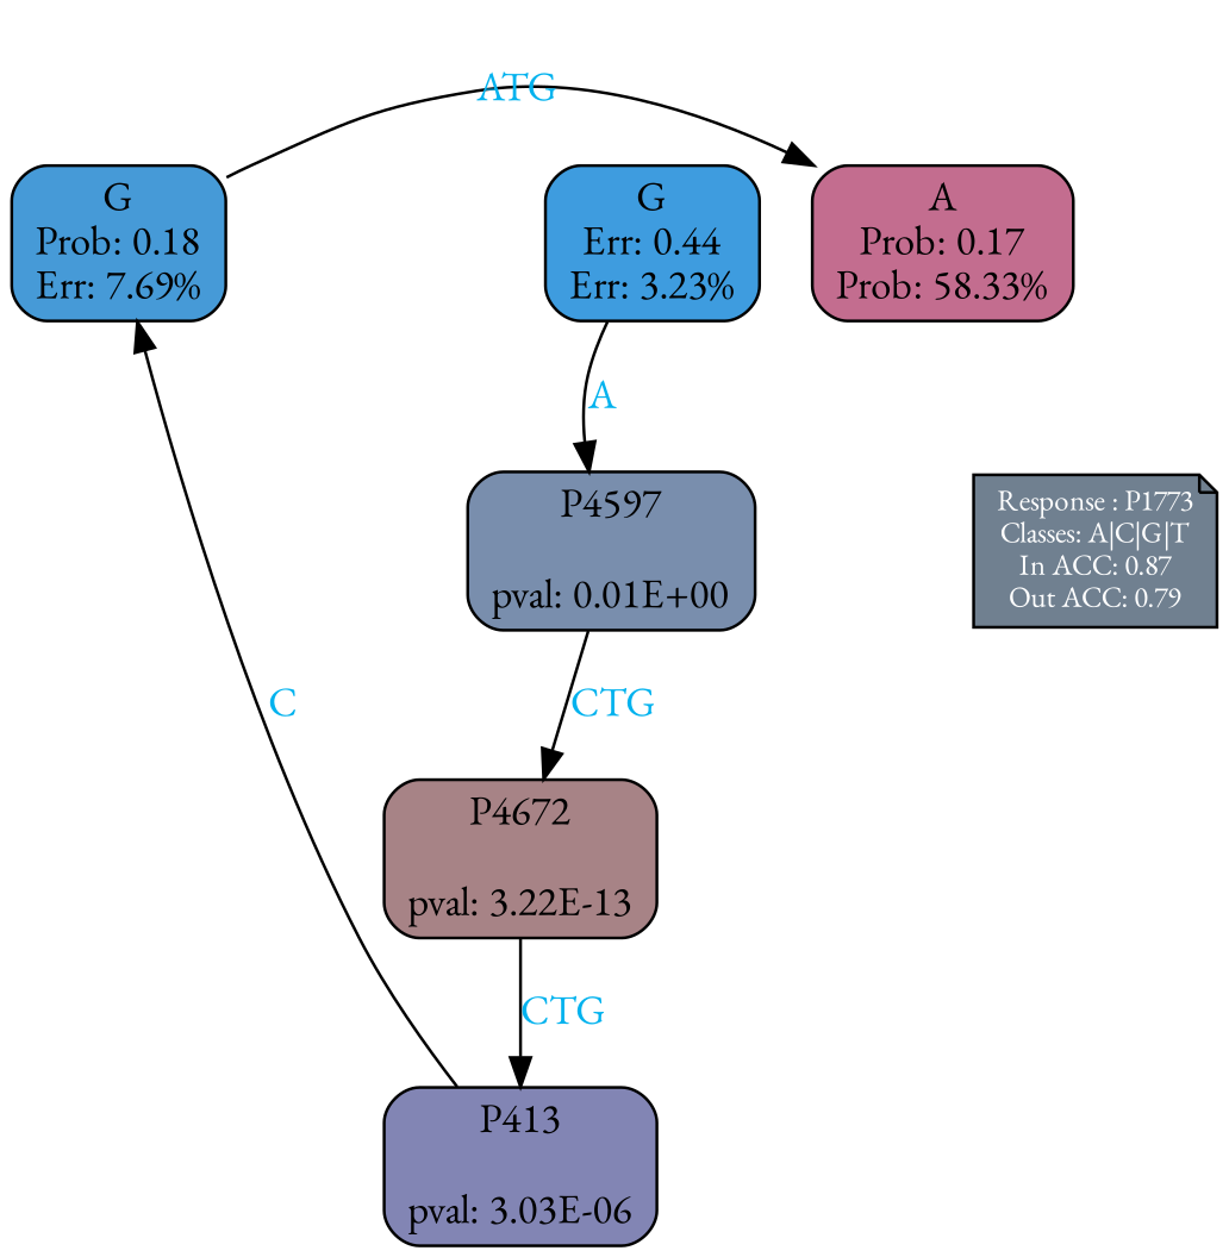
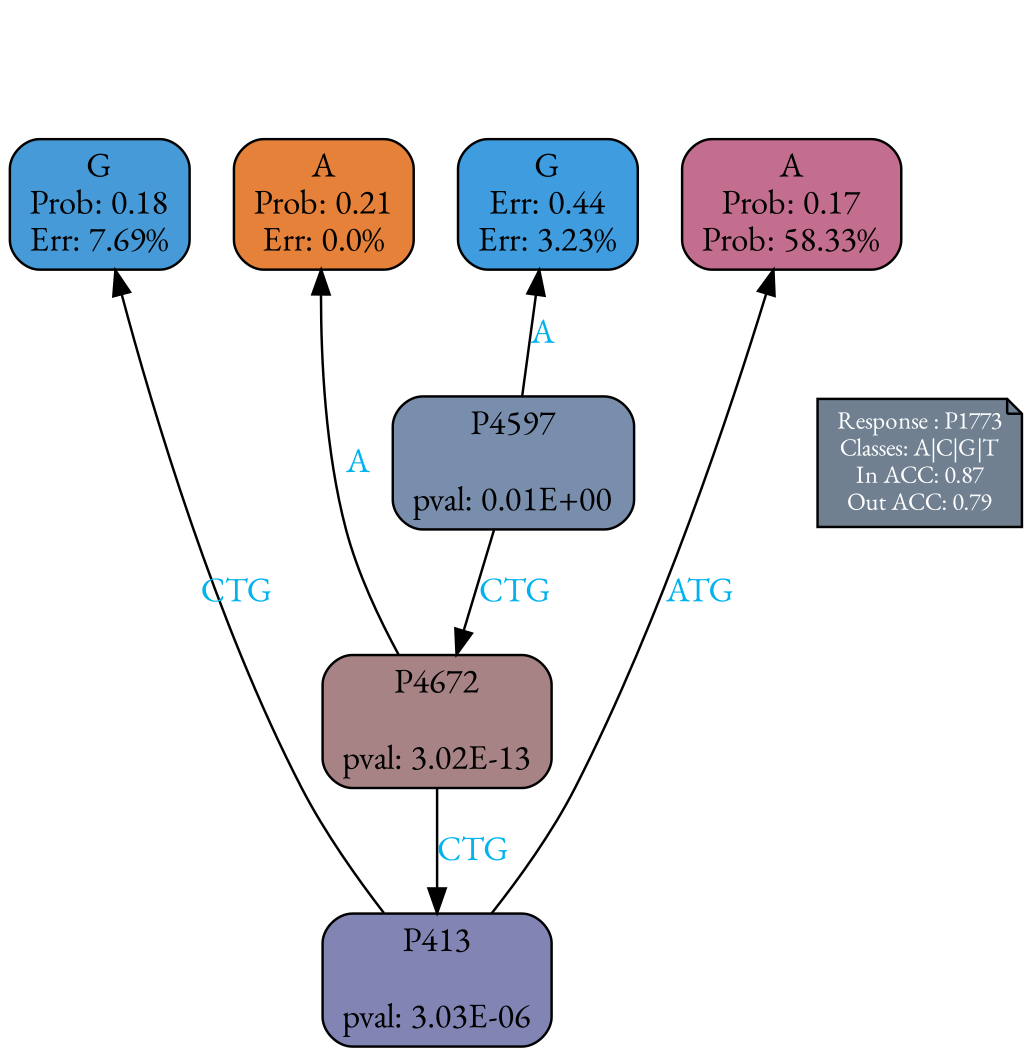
  digraph {
    fontname="EB Garamond"
    ranksep=equally
    splines=polylines
    node [color=black fontname="EB Garamond" shape=box style="filled, rounded"]
    edge [fontcolor=deepskyblue2 fontname="EB Garamond"]
    n1 [fillcolor="#3e9cdf" label="G\nErr: 0.44\nErr: 3.23%"]
+   n2 [fillcolor="#e58139" label="A\nProb: 0.21\nErr: 0.0%"]
    n3 [fillcolor="#c36d8f" label="A\nProb: 0.17\nProb: 58.33%"]
    n4 [fillcolor="#469ad7" label="G\nProb: 0.18\nErr: 7.69%"]
    n5 [align=left fillcolor=slategray fontcolor=white fontsize=10 label="Response : P1773\nClasses: A|C|G|T\nIn ACC: 0.87\nOut ACC: 0.79\n" shape=note style=filled]
    n6 [fillcolor="#798ead" label="P4597\n\npval: 0.01E+00"]
-   n7 [fillcolor="#a78386" label="P4672\n\npval: 3.22E-13"]
+   n7 [fillcolor="#a78386" label="P4672\n\npval: 3.02E-13"]
    n8 [fillcolor="#8285b4" label="P413\n\npval: 3.03E-06"]
    subgraph sub_1 {
      rank=same
      n1
+     n2
      n3
      n4
    }
    subgraph sub_2 {
      rank=same
      n5
      n6
    }
-   n1 -> n6 [label=A]
+   n6 -> n1 [label=A]
    n6 -> n7 [label=CTG]
+   n7 -> n2 [label=A]
    n7 -> n8 [label=CTG]
-   n4 -> n3 [label=ATG]
-   n8 -> n4 [label=C]
+   n8 -> n3 [label=ATG]
+   n8 -> n4 [label=CTG]
  }
